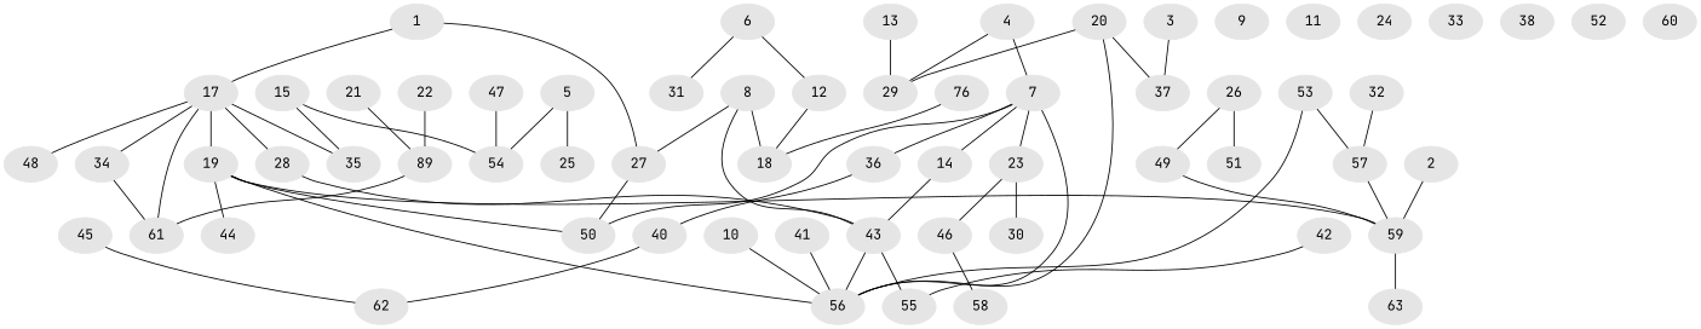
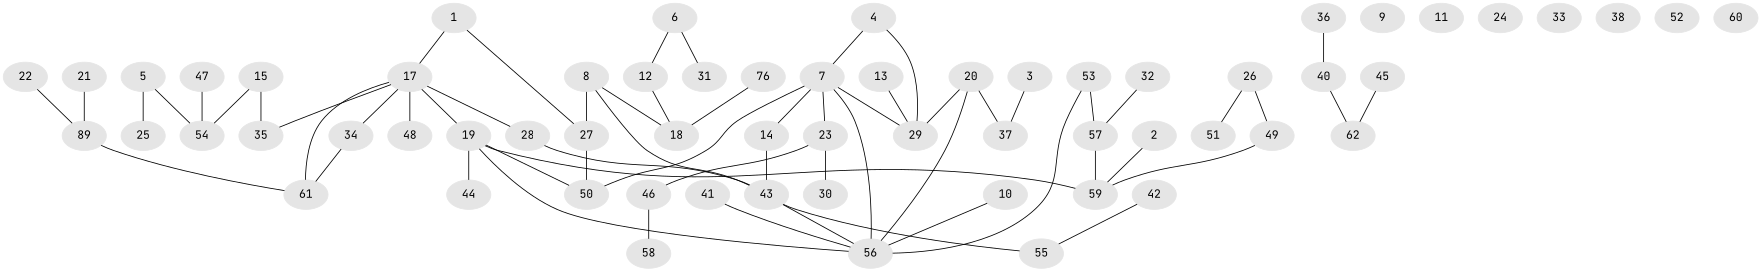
  graph {
    fontname="JetBrains Mono"
    node [color=gray90 fontname="JetBrains Mono" style=filled]
    edge [fontname="JetBrains Mono"]
    1
    17
    27
    35
    19
    28
    34
    48
    61
    50
    2
    59
-   63
    3
    37
    4
    7
    29
    14
    23
    36
    56
    5
    25
    54
    6
    12
    31
    18
    43
    30
    46
    40
    8
    55
    9
    10
    11
    13
    15
    n41 [label=76]
    44
    20
    n44 [label=89]
    21
    22
    58
    24
    26
    49
    51
    32
    57
    33
    62
    38
    41
    42
    45
    47
    52
    53
    60
    1 -- 17
    1 -- 27
    17 -- 35
    17 -- 19
    17 -- 28
    17 -- 34
    17 -- 48
    17 -- 61
    27 -- 50
    19 -- 50
    19 -- 59
    19 -- 56
    19 -- 44
    28 -- 43
    34 -- 61
    2 -- 59
-   59 -- 63
    3 -- 37
    4 -- 7
    4 -- 29
    7 -- 50
    7 -- 14
    7 -- 23
-   7 -- 36
+   7 -- 29
    7 -- 56
    14 -- 43
    23 -- 30
    23 -- 46
    36 -- 40
    5 -- 25
    5 -- 54
    6 -- 12
    6 -- 31
    12 -- 18
    43 -- 56
    43 -- 55
    46 -- 58
    40 -- 62
    8 -- 27
    8 -- 18
    8 -- 43
    10 -- 56
    13 -- 29
    15 -- 35
    15 -- 54
    n41 -- 18
    20 -- 37
    20 -- 29
    20 -- 56
    n44 -- 61
    21 -- n44
    22 -- n44
    26 -- 49
    26 -- 51
    49 -- 59
    32 -- 57
    57 -- 59
    41 -- 56
    42 -- 55
    45 -- 62
    47 -- 54
    53 -- 56
    53 -- 57
  }
